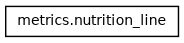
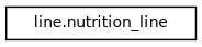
  digraph {
    rankdir=LR
-   n1 [color=black fillcolor=white fontname=Helvetica fontsize=10 height=0.2 label="metrics.nutrition_line" shape=record style=filled width=0.4]
+   n1 [color=black fillcolor=white fontname=Helvetica fontsize=10 height=0.2 label="line.nutrition_line" shape=record style=filled width=0.4]
  }
